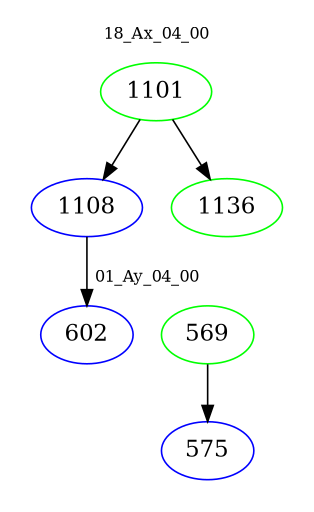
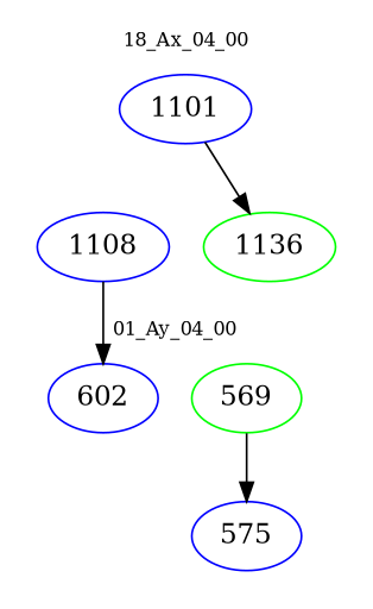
  digraph {
    node [color=green]
    edge [color=black]
    n1 [label=569]
    n2 [color=blue label=602]
    n3 [color=blue label=575]
-   n4 [label=1101]
+   n4 [color=blue label=1101]
    n5 [color=blue label=1108]
    n6 [label=1136]
    subgraph cluster_1 {
      color=white
      fontsize=10
      label="01_Ay_04_00"
      n1
      n2
      n3
    }
    subgraph cluster_2 {
      color=white
      fontsize=10
      label="18_Ax_04_00"
      n4
      n5
      n6
    }
    n1 -> n3
-   n4 -> n5
    n4 -> n6
    n5 -> n2
  }
